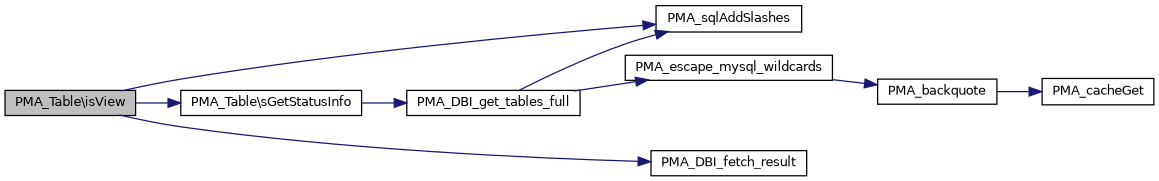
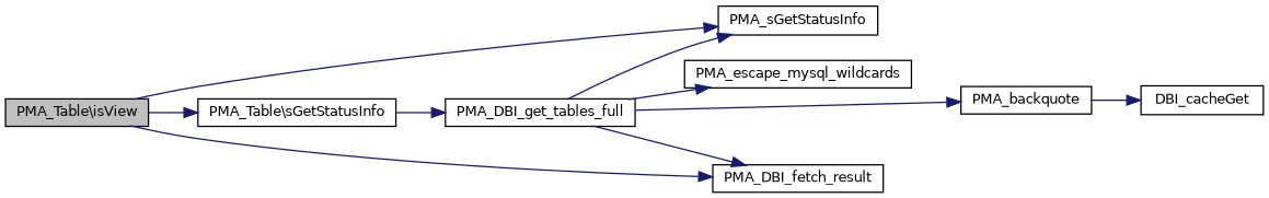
  digraph {
    rankdir=LR
    node [color=black fillcolor=white fontname=Helvetica fontsize=10 shape=record style=filled]
    edge [color=midnightblue fontname=Helvetica fontsize=10 labelfontname=Helvetica labelfontsize=10 style=solid]
    n1 [fillcolor=grey75 fontcolor=black height=0.2 label="PMA_Table\\isView" width=0.4]
    n2 [height=0.2 label="PMA_Table\\sGetStatusInfo" width=0.4]
-   n3 [height=0.2 label=PMA_sqlAddSlashes width=0.4]
+   n3 [height=0.2 label=PMA_sGetStatusInfo width=0.4]
    n4 [height=0.2 label=PMA_DBI_fetch_result width=0.4]
    n5 [height=0.2 label=PMA_DBI_get_tables_full width=0.4]
    n6 [height=0.2 label=PMA_escape_mysql_wildcards width=0.4]
    n7 [height=0.2 label=PMA_backquote width=0.4]
-   n8 [height=0.2 label=PMA_cacheGet width=0.4]
+   n8 [height=0.2 label=DBI_cacheGet width=0.4]
    n1 -> n2
    n1 -> n3
    n1 -> n4
    n2 -> n5
    n5 -> n3
+   n5 -> n4
    n5 -> n6
-   n6 -> n7
+   n5 -> n7
    n7 -> n8
  }
